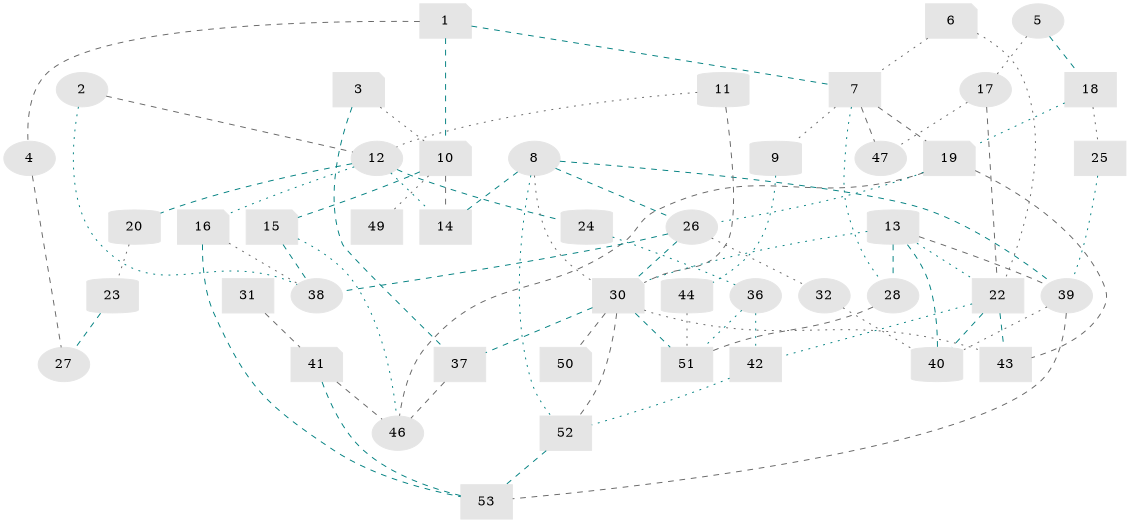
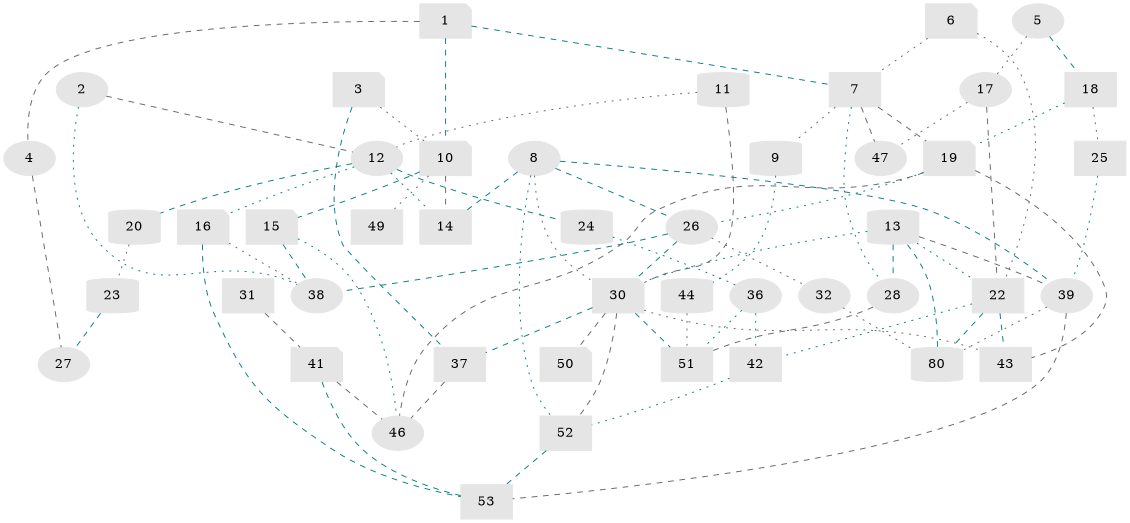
  graph {
    node [color=gray90 shape=ellipse style=filled]
    edge [color=teal style=dashed weight=1.0]
    1 [shape=note]
    4
    7 [shape=box]
    10 [shape=note]
    27
    9 [shape=cylinder]
    19 [shape=note]
    28
    47
    14 [shape=box]
    15 [shape=note]
    49 [shape=box]
    2
    12
    38
    16 [shape=note]
    20 [shape=cylinder]
    24 [shape=cylinder]
    3 [shape=note]
    37 [shape=box]
    46
    5
    17
    18 [shape=box]
    22 [shape=box]
    25 [shape=box]
    6 [shape=note]
    43 [shape=box]
-   40 [shape=cylinder]
+   40 [shape=cylinder label=80]
    42 [shape=box]
    44 [shape=cylinder]
    26
    51 [shape=box]
    8
    30 [shape=note]
    39
    52 [shape=box]
    32
    50 [shape=note]
    53 [shape=box]
    11 [shape=cylinder]
    23 [shape=cylinder]
    36
    13 [shape=cylinder]
    31 [shape=box]
    41 [shape=note]
    1 -- 4 [color=gray40]
    1 -- 7
    1 -- 10
    4 -- 27 [color=gray40]
    7 -- 9 [color=gray40 style=dotted]
    7 -- 19 [color=gray40]
    7 -- 28 [style=dotted]
    7 -- 47 [color=gray40]
    10 -- 14 [color=gray40]
    10 -- 15
    10 -- 49 [color=gray40 style=dotted]
    9 -- 44 [style=dotted]
    19 -- 46 [color=gray40]
    19 -- 43 [color=gray40]
    19 -- 26 [style=dotted]
    28 -- 51 [color=gray40]
    15 -- 38
    15 -- 46 [style=dotted]
    2 -- 12 [color=gray40]
    2 -- 38 [style=dotted weight=2.0]
    12 -- 14 [style=dotted]
    12 -- 16 [style=dotted]
    12 -- 20
    12 -- 24
    16 -- 38 [color=gray40 style=dotted]
    16 -- 53
    20 -- 23 [color=gray40 style=dotted]
    24 -- 36 [style=dotted]
    3 -- 10 [color=gray40 style=dotted]
    3 -- 37
    37 -- 46 [color=gray40]
    5 -- 17 [color=gray40 style=dotted]
    5 -- 18
    17 -- 47 [color=gray40 style=dotted]
    17 -- 22 [color=gray40]
    18 -- 19 [style=dotted]
    18 -- 25 [color=gray40 style=dotted]
    22 -- 43
    22 -- 40
    22 -- 42 [style=dotted]
    25 -- 39 [style=dotted]
    6 -- 7 [color=gray40 style=dotted]
    6 -- 22 [color=gray40 style=dotted]
    42 -- 52 [style=dotted]
    44 -- 51 [color=gray40 style=dotted]
    26 -- 38 [weight=3.0]
    26 -- 30
    26 -- 32 [color=gray40 style=dotted]
    8 -- 14
    8 -- 26
    8 -- 30 [color=gray40 style=dotted]
    8 -- 39
    8 -- 52 [style=dotted]
    30 -- 37 [weight=2.0]
    30 -- 43 [color=gray40 style=dotted weight=2.0]
    30 -- 51
    30 -- 52 [color=gray40]
    30 -- 50 [color=gray40]
    39 -- 40 [color=gray40 style=dotted]
    39 -- 53 [color=gray40]
    52 -- 53
    32 -- 40 [color=gray40 style=dotted]
    11 -- 12 [color=gray40 style=dotted]
    11 -- 30 [color=gray40 weight=2.0]
    23 -- 27
    36 -- 42 [style=dotted weight=2.0]
    36 -- 51 [style=dotted]
    13 -- 28 [weight=4.0]
    13 -- 22 [style=dotted]
    13 -- 40
    13 -- 30 [style=dotted]
    13 -- 39 [color=gray40]
    31 -- 41 [color=gray40]
    41 -- 46 [color=gray40]
    41 -- 53
  }
